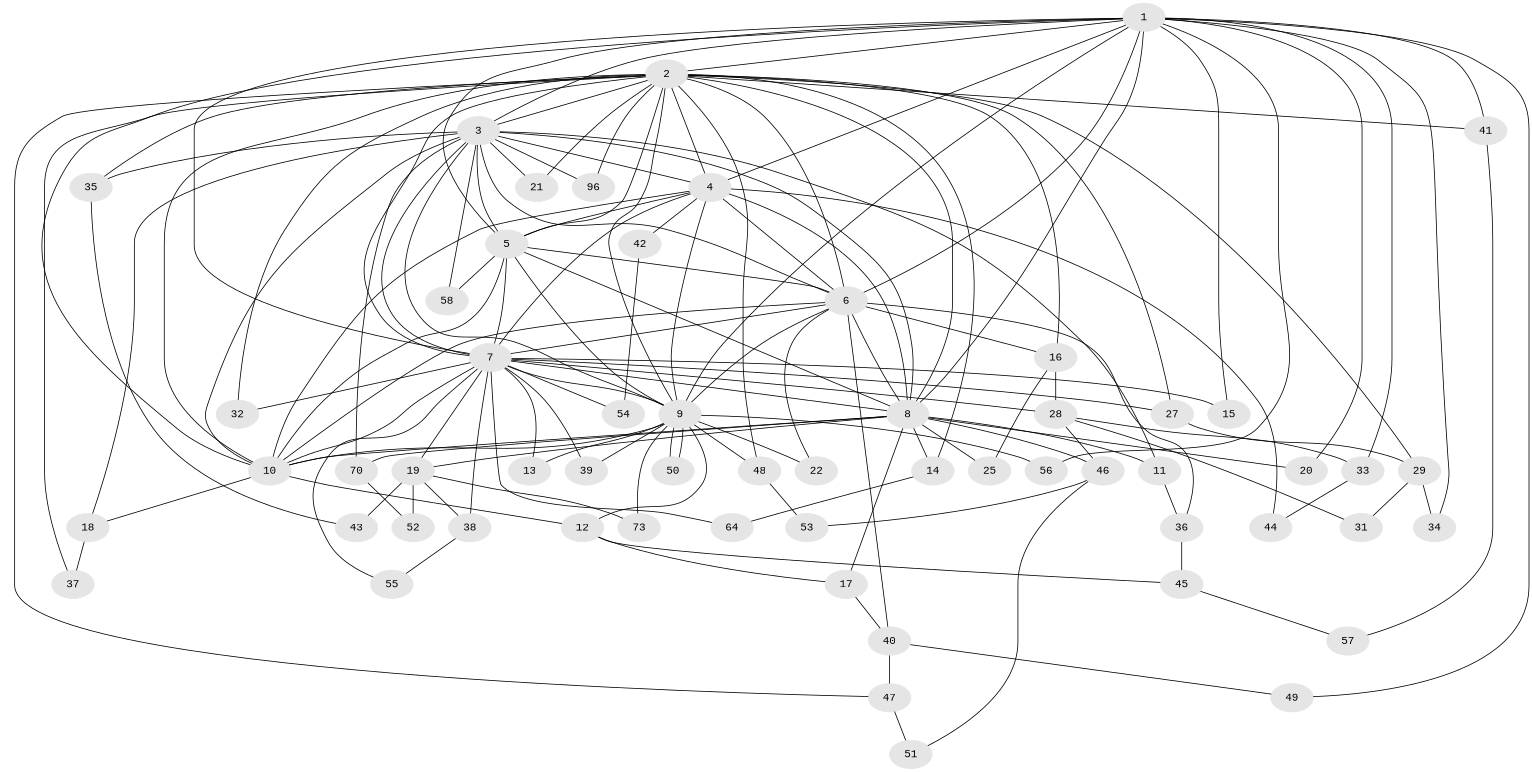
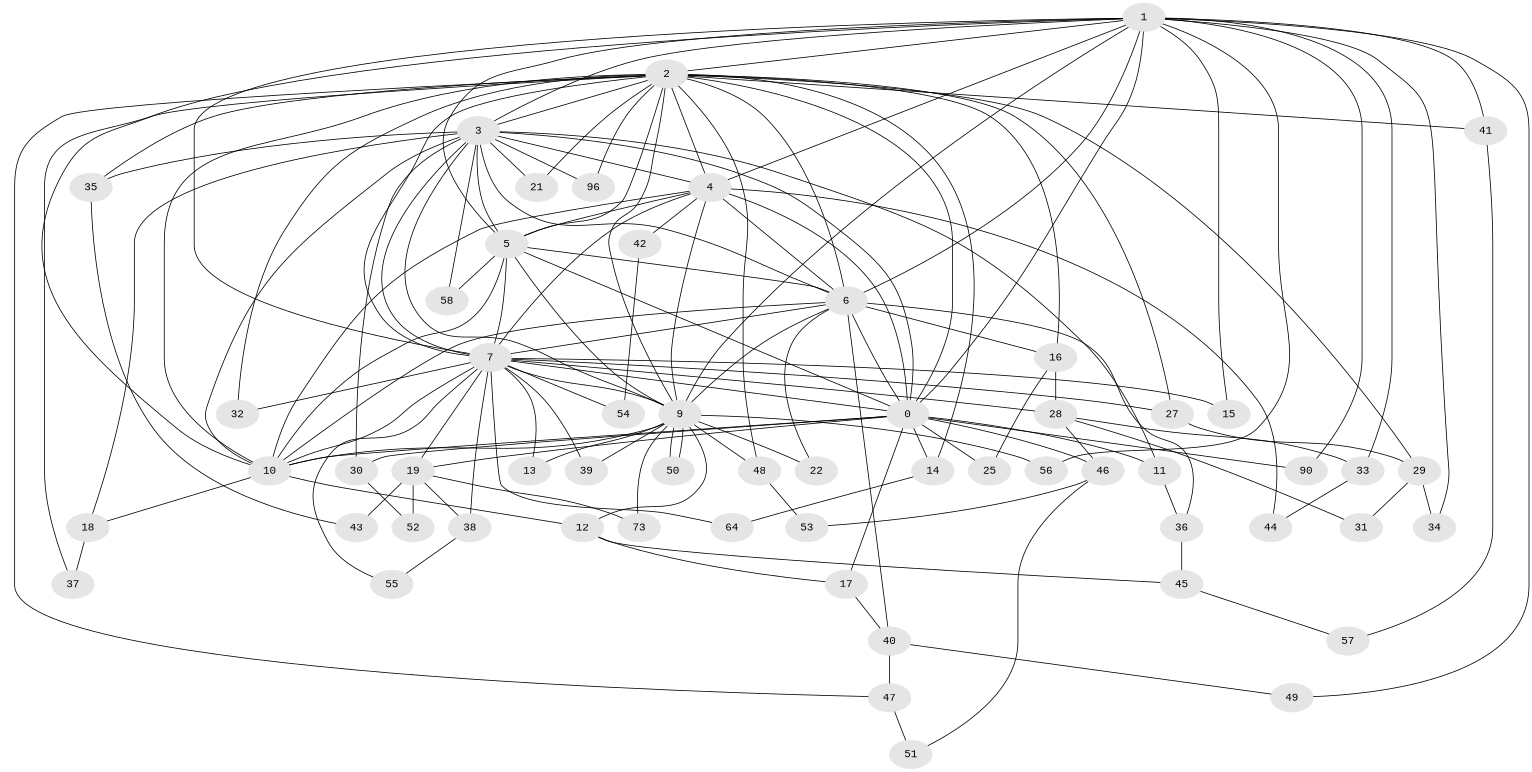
  graph {
    fontname="Liberation Mono"
    node [color=gray90 fontname="Liberation Mono" style=filled]
    edge [fontname="Liberation Mono"]
    1
    2
    3
    4
    5
    6
    7
-   8
+   8 [label=0]
    9
    10
    15
-   20
+   20 [label=90]
    33
    34
    41
    49
    56
    14
    16
    21
    n21 [label=96]
    27
    29
    32
    35
    37
    47
    48
    11
    18
-   30 [label=70]
+   30
    58
    42
    44
    22
    36
    40
    13
    19
    n40 [label=64]
    28
    38
    39
    54
    55
    17
    25
    46
    12
    n50 [label=73]
    50
    57
    31
    43
    51
    53
    52
    45
    1 -- 2
    1 -- 3
    1 -- 4
    1 -- 5
    1 -- 6
    1 -- 7
    1 -- 8
    1 -- 9
    1 -- 10
    1 -- 15
    1 -- 20
    1 -- 33
    1 -- 34
    1 -- 41
    1 -- 49
    1 -- 56
    2 -- 3
    2 -- 4
    2 -- 5
    2 -- 6
    2 -- 7
    2 -- 8
    2 -- 9
    2 -- 10
    2 -- 41
    2 -- 14
    2 -- 16
    2 -- 21
    2 -- n21
    2 -- 27
    2 -- 29
    2 -- 32
    2 -- 35
    2 -- 37
    2 -- 47
    2 -- 48
    3 -- 4
    3 -- 5
    3 -- 6
    3 -- 7
    3 -- 8
    3 -- 9
    3 -- 10
    3 -- 21
    3 -- n21
    3 -- 35
    3 -- 11
    3 -- 18
    3 -- 30
    3 -- 58
    4 -- 5
    4 -- 6
    4 -- 7
    4 -- 8
    4 -- 9
    4 -- 10
    4 -- 42
    4 -- 44
    5 -- 6
    5 -- 7
    5 -- 8
    5 -- 9
    5 -- 10
    5 -- 58
    6 -- 7
    6 -- 8
    6 -- 9
    6 -- 10
    6 -- 16
    6 -- 22
    6 -- 36
    6 -- 40
    7 -- 8
    7 -- 9
    7 -- 10
    7 -- 15
    7 -- 27
    7 -- 32
    7 -- 13
    7 -- 19
    7 -- n40
    7 -- 28
    7 -- 38
    7 -- 39
    7 -- 54
    7 -- 55
    8 -- 10
    8 -- 20
    8 -- 14
    8 -- 11
    8 -- 30
    8 -- 19
    8 -- 17
    8 -- 25
    8 -- 46
    9 -- 10
    9 -- 56
    9 -- 48
    9 -- 22
    9 -- 13
    9 -- 39
    9 -- 12
    9 -- n50
    9 -- 50
    9 -- 50
    10 -- 18
    10 -- 12
    33 -- 44
    41 -- 57
    14 -- n40
    16 -- 28
    16 -- 25
    27 -- 29
    29 -- 34
    29 -- 31
    35 -- 43
    47 -- 51
    48 -- 53
    11 -- 36
    18 -- 37
    30 -- 52
    42 -- 54
    36 -- 45
    40 -- 49
    40 -- 47
    19 -- 38
    19 -- n50
    19 -- 43
    19 -- 52
    28 -- 33
    28 -- 46
    28 -- 31
    38 -- 55
    17 -- 40
    46 -- 51
    46 -- 53
    12 -- 17
    12 -- 45
    45 -- 57
  }
